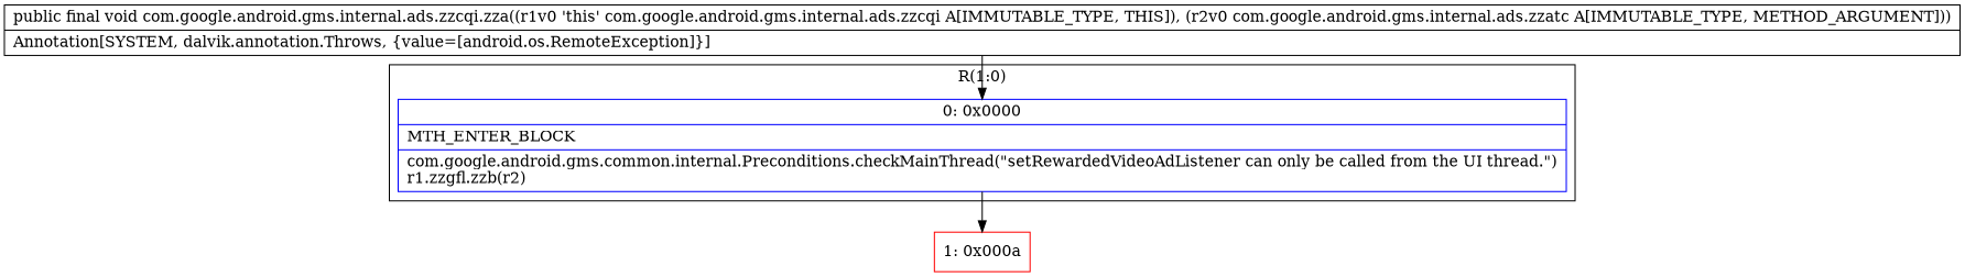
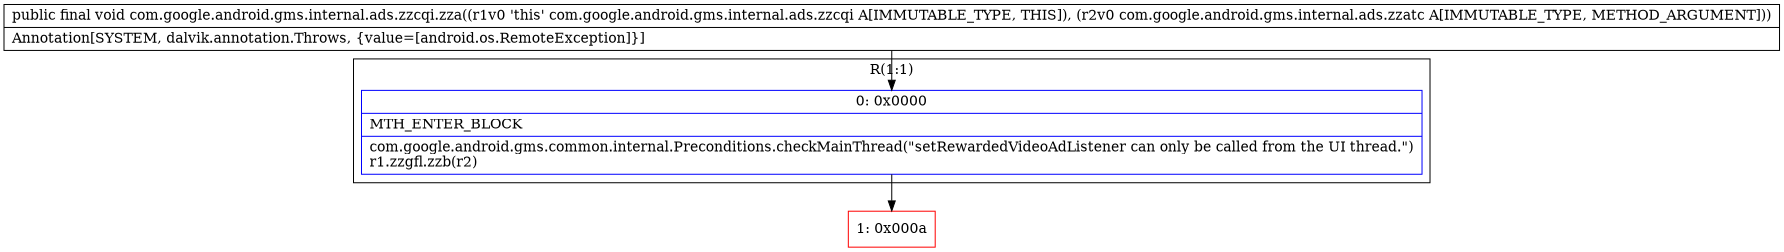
  digraph {
    node [shape=record]
    n1 [color=blue label="{0\:\ 0x0000|MTH_ENTER_BLOCK\l|com.google.android.gms.common.internal.Preconditions.checkMainThread(\"setRewardedVideoAdListener can only be called from the UI thread.\")\lr1.zzgfl.zzb(r2)\l}"]
    n2 [color=red label="{1\:\ 0x000a}"]
    n3 [label="{public final void com.google.android.gms.internal.ads.zzcqi.zza((r1v0 'this' com.google.android.gms.internal.ads.zzcqi A[IMMUTABLE_TYPE, THIS]), (r2v0 com.google.android.gms.internal.ads.zzatc A[IMMUTABLE_TYPE, METHOD_ARGUMENT]))  | Annotation[SYSTEM, dalvik.annotation.Throws, \{value=[android.os.RemoteException]\}]\l}"]
    subgraph cluster_1 {
-     label="R(1:0)"
+     label="R(1:1)"
      n1
    }
    n1 -> n2
    n3 -> n1
  }
